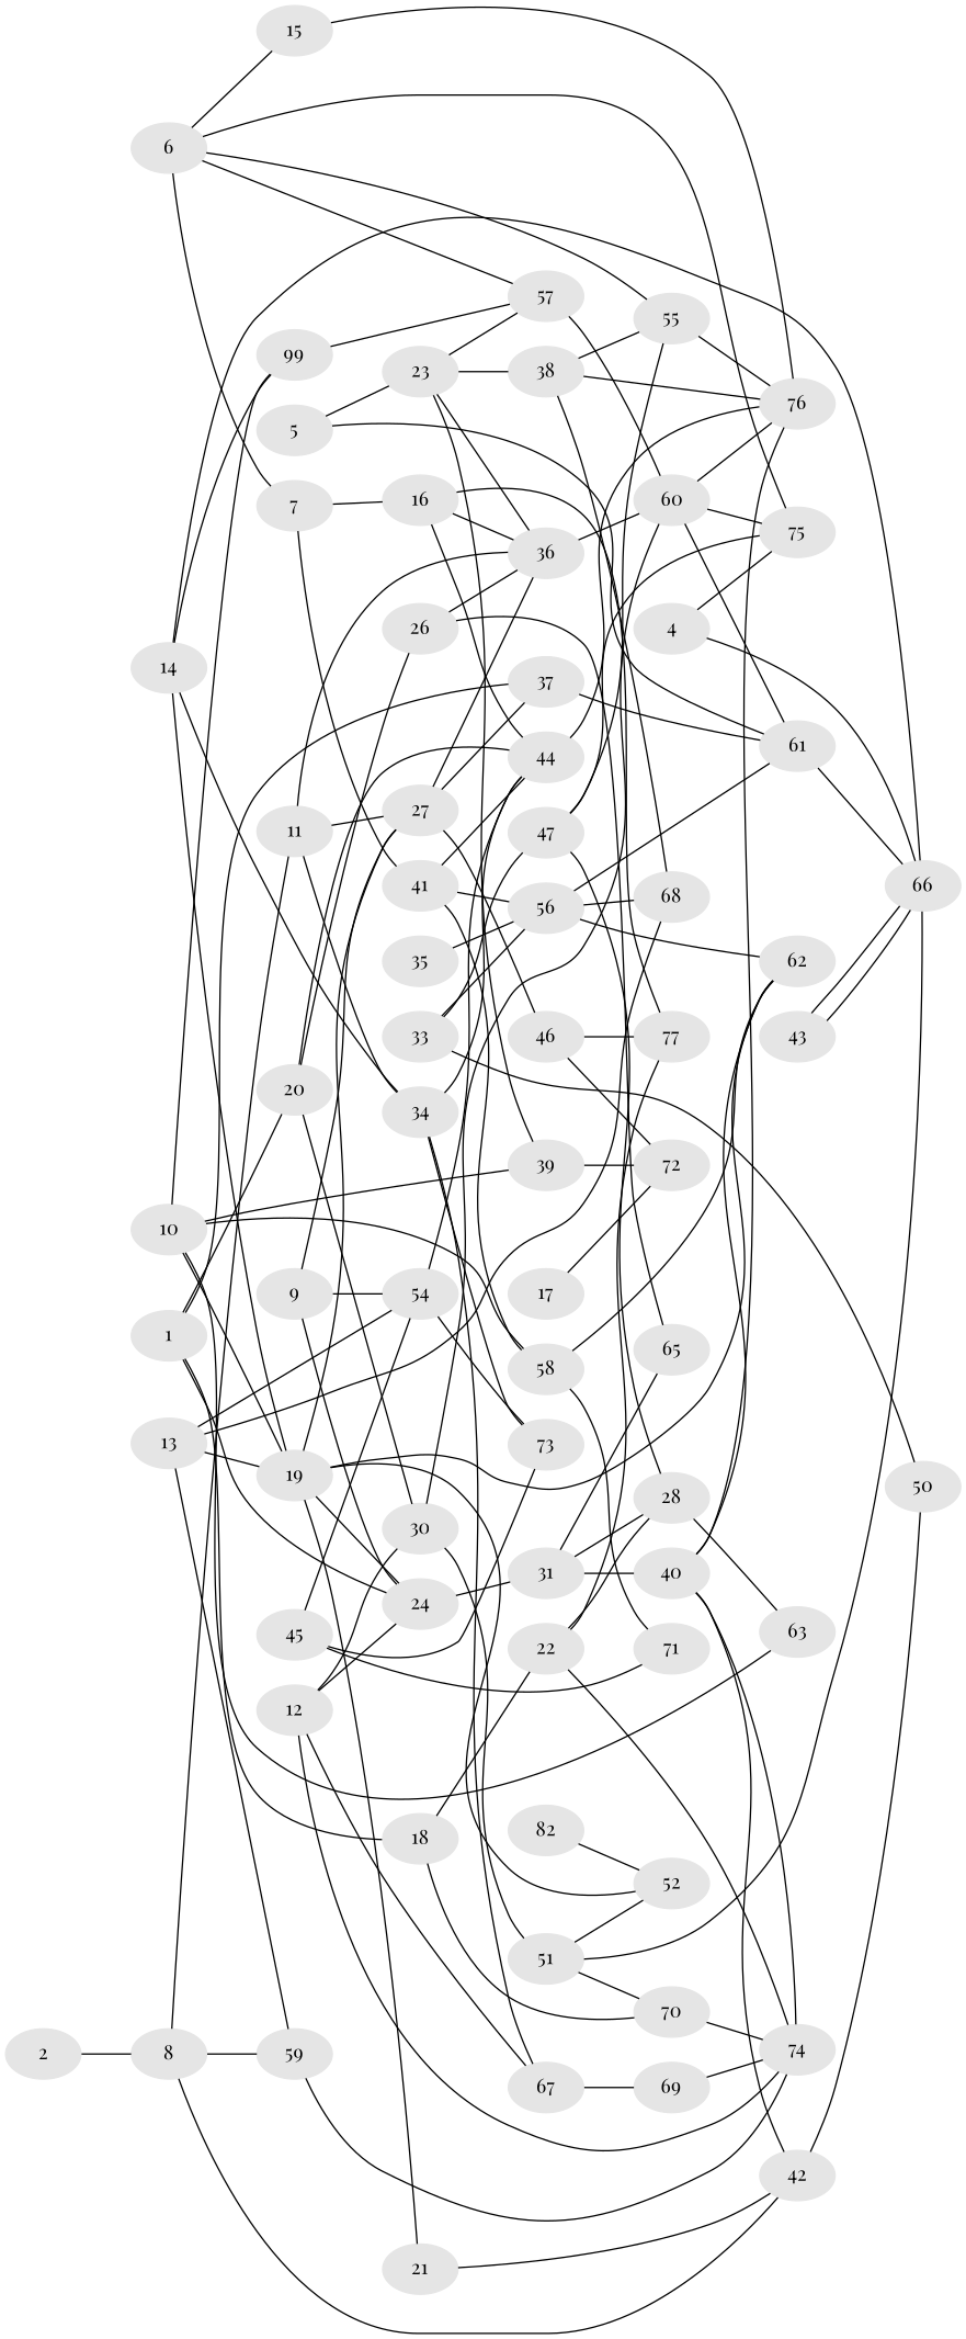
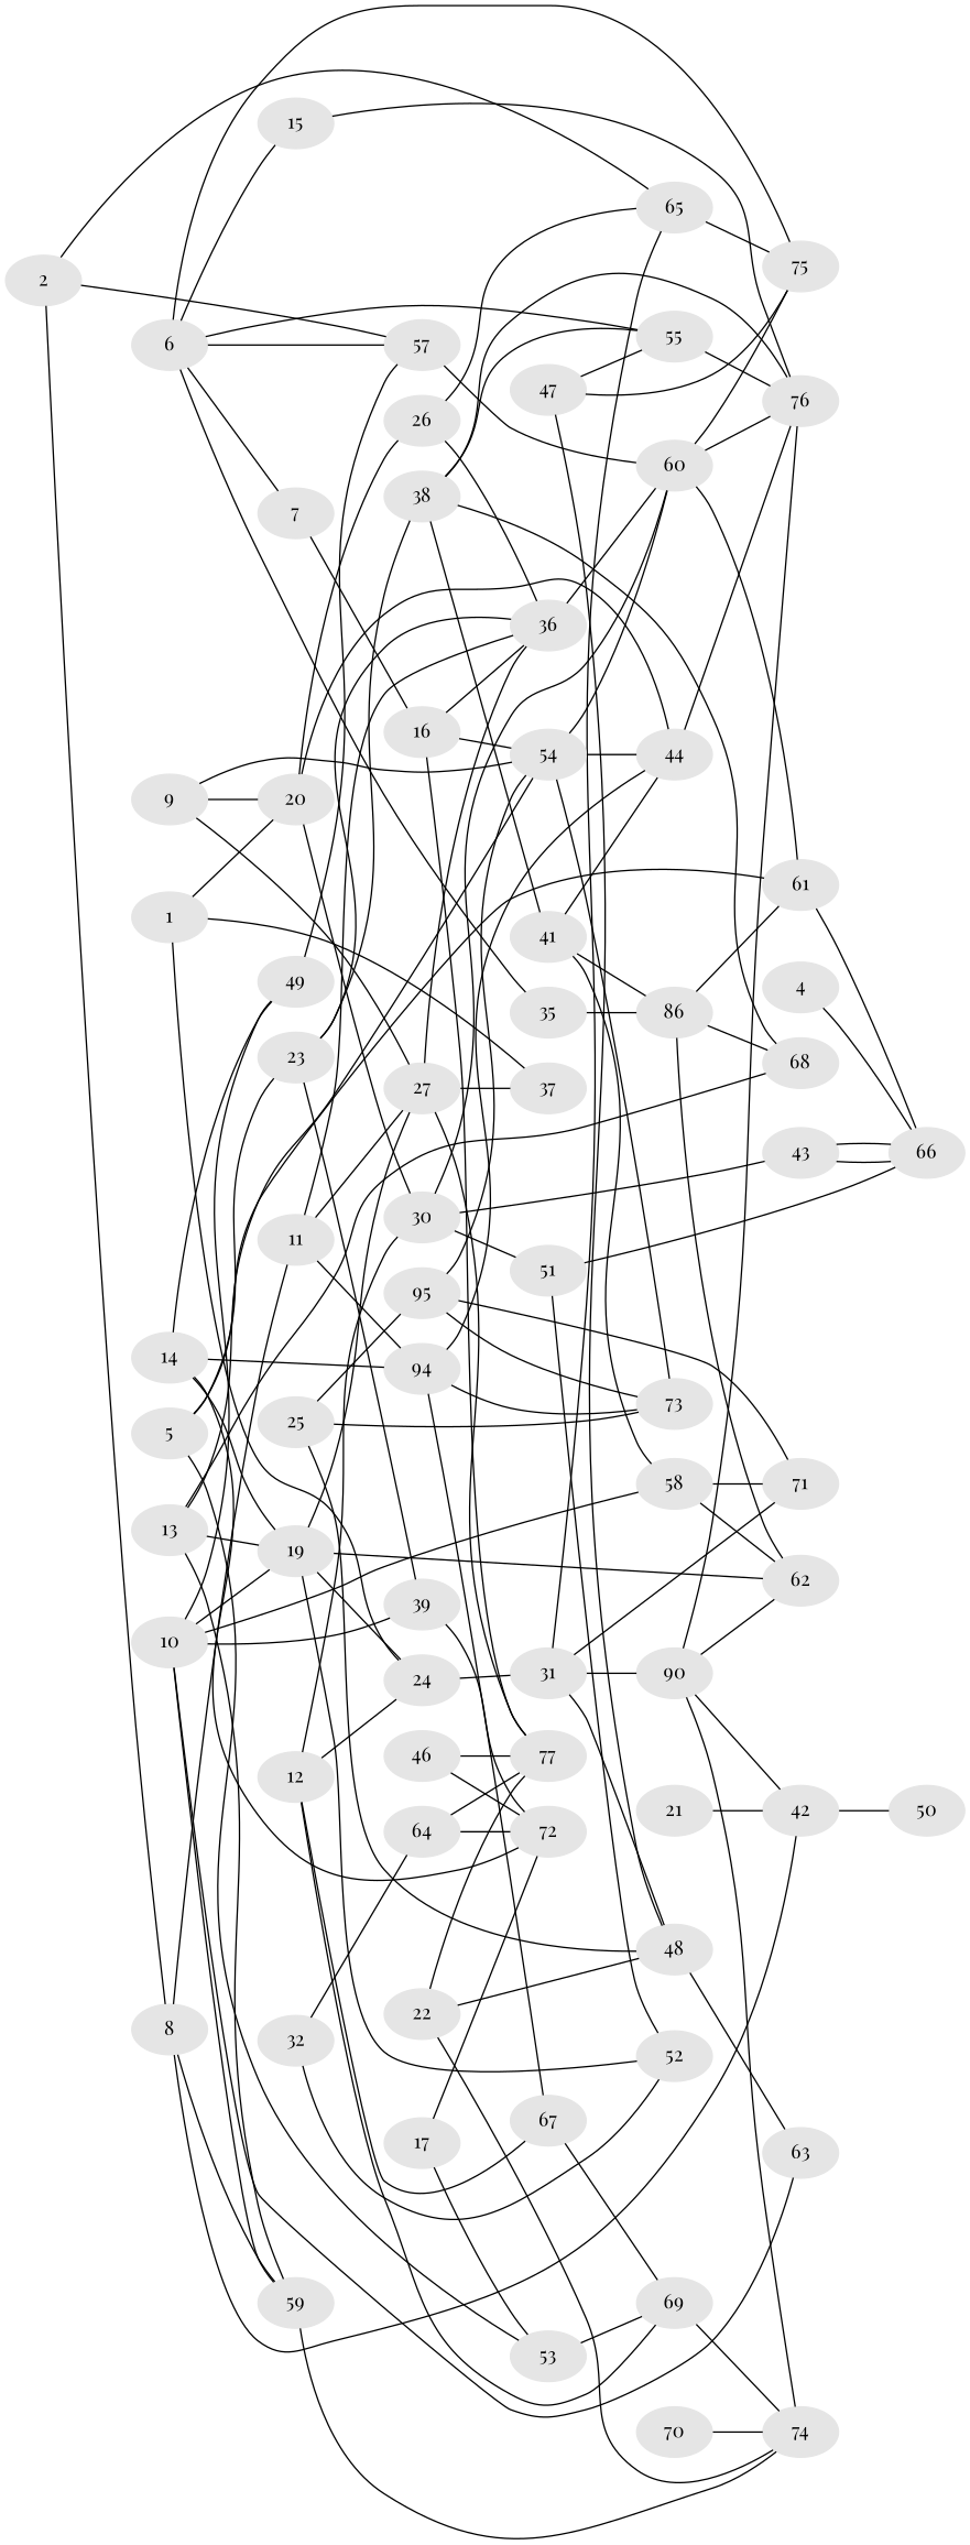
  graph {
    fontname="Playfair Display"
    rankdir=LR
    node [color=gray90 fontname="Playfair Display" style=filled]
    edge [fontname="Playfair Display"]
    1
-   18
    20
    24
    37
    22
    70
    30
    44
    26
    31
    61
    2
    8
    57
    65
    11
    42
    59
    60
    19
    27
    21
    52
    62
    46
    77
    72
    4
    66
    75
    5
    23
+   53
    39
    36
    38
    69
    6
    7
    15
    35
    55
    16
    76
-   56
-   34
+   56 [label=86]
+   34 [label=94]
    50
    74
    9
    54
    73
    10
-   49 [label=99]
+   49
    58
    63
    71
    67
    12
    43
    51
    13
    68
    14
    17
-   48 [label=28]
+   48
    41
-   40
-   45
-   32 [label=82]
-   33
+   40 [label=90]
+   25
+   45 [label=95]
+   64
+   32
    47
-   1 -- 18
    1 -- 20
    1 -- 24
    1 -- 37
-   18 -- 22
-   18 -- 70
    20 -- 30
    20 -- 44
    20 -- 26
    24 -- 31
-   37 -- 61
    22 -- 77
    22 -- 74
    22 -- 48
    70 -- 74
    30 -- 60
+   30 -- 43
    30 -- 51
    44 -- 76
    26 -- 65
    26 -- 36
    31 -- 65
+   31 -- 71
    31 -- 48
    31 -- 40
    61 -- 66
    2 -- 8
-   23 -- 57
+   2 -- 57
+   2 -- 65
    8 -- 11
    8 -- 42
    8 -- 59
    57 -- 60
    11 -- 27
    11 -- 36
    11 -- 34
    42 -- 50
    59 -- 74
    60 -- 61
    60 -- 75
    60 -- 76
    19 -- 24
    19 -- 27
-   19 -- 21
    19 -- 52
    19 -- 62
    27 -- 37
-   27 -- 46
+   27 -- 77
    27 -- 36
    21 -- 42
    46 -- 77
    46 -- 72
    4 -- 66
-   4 -- 75
+   65 -- 75
    5 -- 61
    5 -- 23
+   5 -- 53
    23 -- 39
    23 -- 36
    23 -- 38
+   53 -- 69
    39 -- 72
    36 -- 60
    38 -- 55
    38 -- 76
    38 -- 68
-   7 -- 41
+   38 -- 41
    69 -- 74
    6 -- 57
    6 -- 75
    6 -- 7
    6 -- 15
+   6 -- 35
    6 -- 55
    7 -- 16
    15 -- 76
    35 -- 56
    55 -- 76
-   16 -- 44
+   16 -- 54
    16 -- 77
    16 -- 36
    56 -- 61
    56 -- 62
    56 -- 68
    34 -- 44
    34 -- 73
    34 -- 67
-   9 -- 24
+   9 -- 20
    9 -- 27
    9 -- 54
    54 -- 44
+   54 -- 60
    54 -- 73
+   10 -- 59
    10 -- 19
    10 -- 39
    10 -- 49
    10 -- 58
    10 -- 63
    49 -- 57
    58 -- 62
    58 -- 71
    67 -- 69
    12 -- 24
    12 -- 30
-   12 -- 74
+   12 -- 69
    12 -- 67
    43 -- 66
    43 -- 66
-   51 -- 70
    51 -- 52
    51 -- 66
    13 -- 59
    13 -- 19
    13 -- 54
    13 -- 68
    14 -- 19
-   14 -- 66
+   14 -- 72
    14 -- 34
    14 -- 49
    17 -- 72
+   17 -- 53
    48 -- 63
    41 -- 44
    41 -- 56
    41 -- 58
    40 -- 42
    40 -- 62
    40 -- 76
    40 -- 74
+   25 -- 73
+   25 -- 48
+   25 -- 45
    45 -- 54
    45 -- 73
    45 -- 71
+   64 -- 77
+   64 -- 72
    32 -- 52
-   33 -- 56
-   33 -- 50
-   33 -- 47
+   32 -- 64
    47 -- 75
    47 -- 55
    47 -- 48
  }
